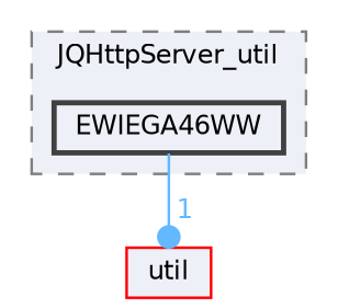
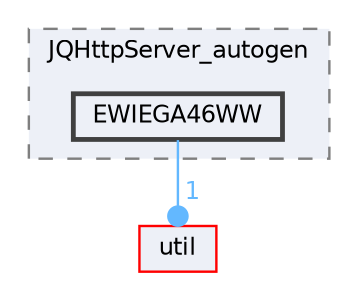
  digraph {
    compound=true
    node [fillcolor="#edf0f7" fontname=Helvetica fontsize=10 shape=box]
    n1 [color=grey25 height=0.2 label=EWIEGA46WW style="filled,bold" width=0.4]
    n2 [color=red height=0.2 label=util style=filled width=0.4]
    subgraph cluster_1 {
      bgcolor="#edf0f7"
      fontname=Helvetica
      fontsize=10
-     label=JQHttpServer_util
+     label=JQHttpServer_autogen
      pencolor=grey50
      style="filled,dashed"
      n1
    }
    n1 -> n2 [color=steelblue1 fontcolor=steelblue1 fontname=Helvetica fontsize=10 headlabel=1 labeldistance=1.5 labelfontname=Helvetica labelfontsize=10 arrowhead=dot]
  }
